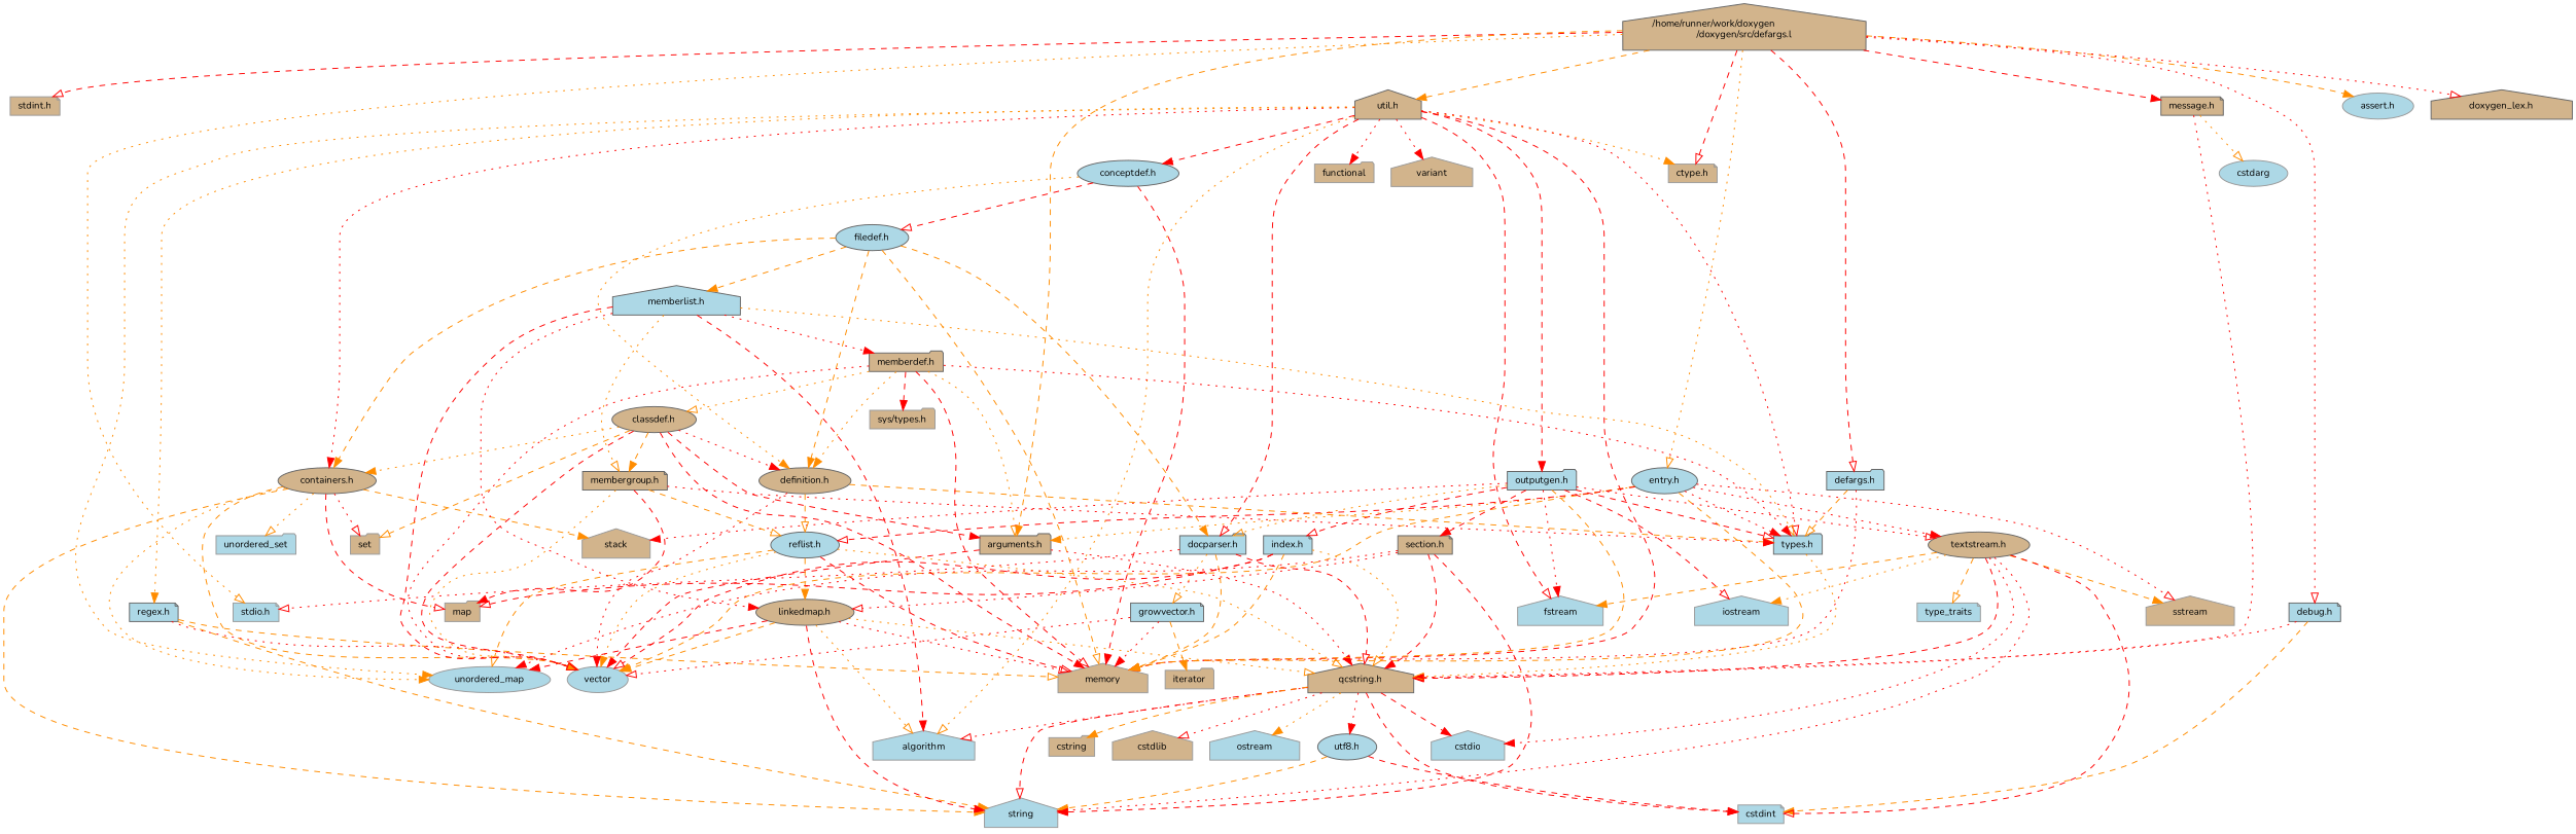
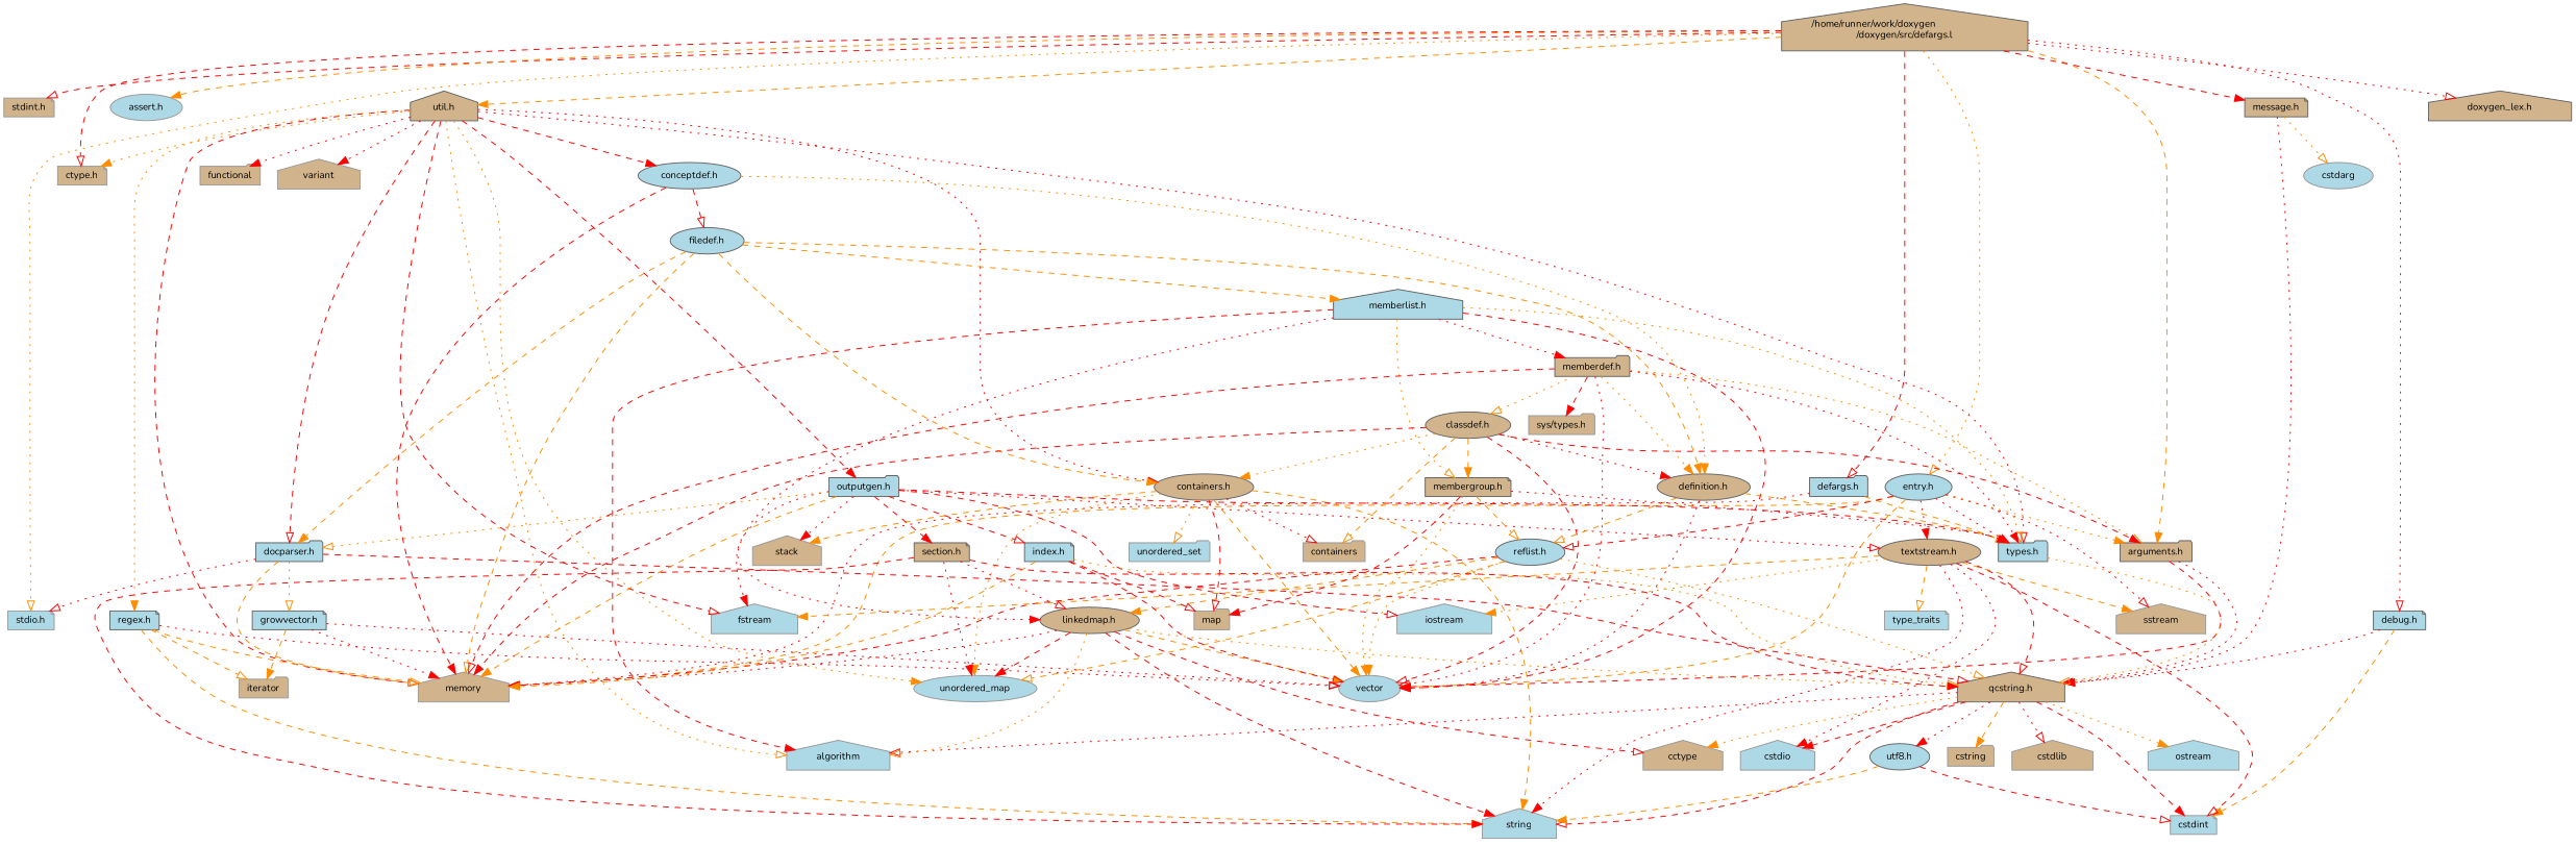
  digraph {
    fontname=Nunito
    node [color=grey60 fillcolor=tan fontname=Nunito fontsize=10 shape=house style=filled]
    edge [arrowhead=normal color=red fontname=Nunito fontsize=10 labelfontname=Helvetica labelfontsize=10 style=dashed]
    n1 [color=gray40 fontcolor=black height=0.2 label="/home/runner/work/doxygen\l/doxygen/src/defargs.l" width=0.4]
    n2 [height=0.2 label="stdint.h" shape=note width=0.4]
    n3 [fillcolor=lightblue height=0.2 label="stdio.h" shape=note width=0.4]
    n4 [fillcolor=lightblue height=0.2 label="assert.h" shape=ellipse width=0.4]
    n5 [height=0.2 label="ctype.h" shape=note width=0.4]
    n6 [color=grey40 fillcolor=lightblue height=0.2 label="defargs.h" shape=folder width=0.4]
    n7 [color=grey40 fillcolor=lightblue height=0.2 label="entry.h" shape=ellipse width=0.4]
    n8 [color=grey40 height=0.2 label="arguments.h" shape=folder width=0.4]
    n9 [color=grey40 height=0.2 label="util.h" width=0.4]
    n10 [color=grey40 height=0.2 label="message.h" shape=note width=0.4]
    n11 [color=grey40 fillcolor=lightblue height=0.2 label="debug.h" shape=note width=0.4]
    n12 [color=grey40 height=0.2 label="doxygen_lex.h" width=0.4]
    n13 [color=grey40 fillcolor=lightblue height=0.2 label="types.h" shape=folder width=0.4]
    n14 [height=0.2 label=memory width=0.4]
    n15 [fillcolor=lightblue height=0.2 label=vector shape=ellipse width=0.4]
    n16 [height=0.2 label=sstream width=0.4]
    n17 [color=grey40 fillcolor=lightblue height=0.2 label="reflist.h" shape=ellipse width=0.4]
    n18 [color=grey40 height=0.2 label="textstream.h" shape=ellipse width=0.4]
    n19 [color=grey40 height=0.2 label="qcstring.h" width=0.4]
    n20 [fillcolor=lightblue height=0.2 label=algorithm width=0.4]
    n21 [fillcolor=lightblue height=0.2 label=unordered_map shape=ellipse width=0.4]
    n22 [fillcolor=lightblue height=0.2 label=fstream width=0.4]
    n23 [height=0.2 label=functional shape=folder width=0.4]
    n24 [height=0.2 label=variant width=0.4]
    n25 [color=grey40 fillcolor=lightblue height=0.2 label="docparser.h" shape=folder width=0.4]
    n26 [color=grey40 height=0.2 label="containers.h" shape=ellipse width=0.4]
    n27 [color=grey40 fillcolor=lightblue height=0.2 label="outputgen.h" shape=folder width=0.4]
    n28 [color=grey40 fillcolor=lightblue height=0.2 label="regex.h" shape=note width=0.4]
    n29 [color=grey40 fillcolor=lightblue height=0.2 label="conceptdef.h" shape=ellipse width=0.4]
    n30 [fillcolor=lightblue height=0.2 label=cstdarg shape=ellipse width=0.4]
    n31 [fillcolor=lightblue height=0.2 label=cstdint shape=note width=0.4]
    n32 [fillcolor=lightblue height=0.2 label=string width=0.4]
+   n33 [height=0.2 label=cctype width=0.4]
    n34 [height=0.2 label=cstring shape=folder width=0.4]
    n35 [fillcolor=lightblue height=0.2 label=cstdio width=0.4]
    n36 [height=0.2 label=cstdlib width=0.4]
    n37 [fillcolor=lightblue height=0.2 label=ostream width=0.4]
    n38 [color=grey40 fillcolor=lightblue height=0.2 label="utf8.h" shape=ellipse width=0.4]
    n39 [color=grey40 height=0.2 label="linkedmap.h" shape=ellipse width=0.4]
    n40 [fillcolor=lightblue height=0.2 label=iostream width=0.4]
    n41 [fillcolor=lightblue height=0.2 label=type_traits shape=note width=0.4]
    n42 [color=grey40 fillcolor=lightblue height=0.2 label="growvector.h" shape=note width=0.4]
-   n43 [height=0.2 label=set shape=folder width=0.4]
+   n43 [height=0.2 label=containers shape=folder width=0.4]
    n44 [height=0.2 label=map shape=folder width=0.4]
    n45 [fillcolor=lightblue height=0.2 label=unordered_set shape=folder width=0.4]
    n46 [height=0.2 label=stack width=0.4]
    n47 [color=grey40 fillcolor=lightblue height=0.2 label="index.h" shape=note width=0.4]
    n48 [color=grey40 height=0.2 label="section.h" shape=note width=0.4]
    n49 [height=0.2 label=iterator shape=folder width=0.4]
    n50 [color=grey40 height=0.2 label="definition.h" shape=ellipse width=0.4]
    n51 [color=grey40 fillcolor=lightblue height=0.2 label="filedef.h" shape=ellipse width=0.4]
    n52 [color=grey40 fillcolor=lightblue height=0.2 label="memberlist.h" width=0.4]
    n53 [color=grey40 height=0.2 label="memberdef.h" shape=folder width=0.4]
    n54 [color=grey40 height=0.2 label="membergroup.h" shape=note width=0.4]
    n55 [height=0.2 label="sys/types.h" shape=folder width=0.4]
    n56 [color=grey40 height=0.2 label="classdef.h" shape=ellipse width=0.4]
    n1 -> n2 [arrowhead=onormal]
    n1 -> n3 [arrowhead=onormal color=darkorange style=dotted]
    n1 -> n4 [color=darkorange]
    n1 -> n5 [arrowhead=onormal]
    n1 -> n6 [arrowhead=onormal]
    n1 -> n7 [arrowhead=onormal color=darkorange style=dotted]
    n1 -> n8 [color=darkorange]
    n1 -> n9 [color=darkorange]
    n1 -> n10
    n1 -> n11 [arrowhead=onormal style=dotted]
    n1 -> n12 [arrowhead=onormal style=dotted]
    n6 -> n13 [arrowhead=onormal color=darkorange]
    n6 -> n14 [style=dotted]
    n7 -> n8 [color=darkorange style=dotted]
    n7 -> n13 [style=dotted]
    n7 -> n14 [arrowhead=onormal color=darkorange]
    n7 -> n15 [color=darkorange]
    n7 -> n16 [arrowhead=onormal style=dotted]
    n7 -> n17 [arrowhead=onormal]
    n7 -> n18 [style=dotted]
    n8 -> n15
    n8 -> n19 [style=dotted]
    n9 -> n5 [color=darkorange style=dotted]
    n9 -> n13 [arrowhead=onormal style=dotted]
    n9 -> n14 [arrowhead=onormal]
    n9 -> n20 [arrowhead=onormal color=darkorange style=dotted]
    n9 -> n21 [color=darkorange style=dotted]
    n9 -> n22 [arrowhead=onormal]
    n9 -> n23 [style=dotted]
    n9 -> n24 [style=dotted]
    n9 -> n25 [arrowhead=onormal]
    n9 -> n26 [style=dotted]
    n9 -> n27
    n9 -> n28 [color=darkorange style=dotted]
    n9 -> n29
    n10 -> n19 [arrowhead=onormal style=dotted]
    n10 -> n30 [arrowhead=onormal color=darkorange style=dotted]
    n11 -> n19 [style=dotted]
    n11 -> n31 [color=darkorange]
    n13 -> n19 [arrowhead=onormal color=darkorange style=dotted]
    n17 -> n14 [arrowhead=onormal]
    n17 -> n15 [color=darkorange style=dotted]
    n17 -> n19 [arrowhead=onormal color=darkorange style=dotted]
    n17 -> n21 [arrowhead=onormal color=darkorange]
    n17 -> n39 [color=darkorange]
    n18 -> n16 [color=darkorange]
    n18 -> n19 [arrowhead=onormal]
    n18 -> n22 [color=darkorange]
    n18 -> n31 [arrowhead=onormal]
    n18 -> n32 [style=dotted]
    n18 -> n35 [style=dotted]
    n18 -> n40 [color=darkorange style=dotted]
    n18 -> n41 [arrowhead=onormal color=darkorange]
    n19 -> n20 [arrowhead=onormal style=dotted]
    n19 -> n31
    n19 -> n32 [arrowhead=onormal]
+   n19 -> n33 [color=darkorange style=dotted]
    n19 -> n34 [color=darkorange]
    n19 -> n35
    n19 -> n36 [arrowhead=onormal style=dotted]
    n19 -> n37 [color=darkorange style=dotted]
    n19 -> n38 [style=dotted]
    n25 -> n3 [arrowhead=onormal style=dotted]
    n25 -> n14 [arrowhead=onormal color=darkorange]
    n25 -> n19 [arrowhead=onormal]
    n25 -> n42 [arrowhead=onormal color=darkorange style=dotted]
    n26 -> n15 [color=darkorange]
    n26 -> n21 [color=darkorange style=dotted]
    n26 -> n32 [color=darkorange]
    n26 -> n43 [arrowhead=onormal style=dotted]
    n26 -> n44 [arrowhead=onormal]
    n26 -> n45 [arrowhead=onormal color=darkorange style=dotted]
    n26 -> n46 [color=darkorange]
    n27 -> n13 [arrowhead=onormal]
    n27 -> n14 [color=darkorange]
    n27 -> n18 [arrowhead=onormal style=dotted]
    n27 -> n22 [style=dotted]
    n27 -> n25 [arrowhead=onormal color=darkorange style=dotted]
    n27 -> n40 [arrowhead=onormal]
    n27 -> n46 [style=dotted]
    n27 -> n47 [arrowhead=onormal]
    n27 -> n48
    n28 -> n14 [arrowhead=onormal color=darkorange]
    n28 -> n15 [arrowhead=onormal style=dotted]
    n28 -> n32 [color=darkorange]
+   n28 -> n49 [arrowhead=onormal color=darkorange]
    n29 -> n14
    n29 -> n50 [color=darkorange style=dotted]
    n29 -> n51 [arrowhead=onormal]
    n38 -> n31 [arrowhead=onormal]
    n38 -> n32 [color=darkorange]
    n39 -> n14 [arrowhead=onormal style=dotted]
    n39 -> n15 [color=darkorange]
    n39 -> n19 [arrowhead=onormal color=darkorange style=dotted]
    n39 -> n20 [arrowhead=onormal color=darkorange style=dotted]
    n39 -> n21
    n39 -> n32
+   n39 -> n33 [arrowhead=onormal]
    n42 -> n14 [style=dotted]
    n42 -> n15 [arrowhead=onormal style=dotted]
    n42 -> n49 [color=darkorange]
    n47 -> n14 [color=darkorange]
    n47 -> n15 [arrowhead=onormal]
    n47 -> n19 [arrowhead=onormal color=darkorange style=dotted]
    n47 -> n44 [arrowhead=onormal]
    n48 -> n19
    n48 -> n21 [style=dotted]
    n48 -> n32
    n48 -> n39 [arrowhead=onormal style=dotted]
    n50 -> n13 [arrowhead=onormal color=darkorange]
    n50 -> n15 [style=dotted]
    n50 -> n17 [arrowhead=onormal color=darkorange]
    n51 -> n14 [arrowhead=onormal color=darkorange]
    n51 -> n25 [color=darkorange]
    n51 -> n26 [color=darkorange]
    n51 -> n50 [color=darkorange]
    n51 -> n52 [color=darkorange]
    n52 -> n13 [arrowhead=onormal color=darkorange style=dotted]
    n52 -> n15
    n52 -> n20
    n52 -> n39 [style=dotted]
    n52 -> n53 [style=dotted]
    n52 -> n54 [arrowhead=onormal color=darkorange style=dotted]
    n53 -> n8 [arrowhead=onormal color=darkorange style=dotted]
    n53 -> n13 [style=dotted]
    n53 -> n14 [arrowhead=onormal]
    n53 -> n15 [arrowhead=onormal style=dotted]
    n53 -> n50 [color=darkorange style=dotted]
    n53 -> n55
    n53 -> n56 [arrowhead=onormal color=darkorange style=dotted]
    n54 -> n13 [style=dotted]
    n54 -> n15 [color=darkorange style=dotted]
    n54 -> n17 [arrowhead=onormal color=darkorange]
    n54 -> n44
    n56 -> n8
    n56 -> n14
    n56 -> n15 [arrowhead=onormal]
    n56 -> n26 [color=darkorange style=dotted]
    n56 -> n43 [arrowhead=onormal color=darkorange]
    n56 -> n50 [style=dotted]
    n56 -> n54 [color=darkorange]
  }
